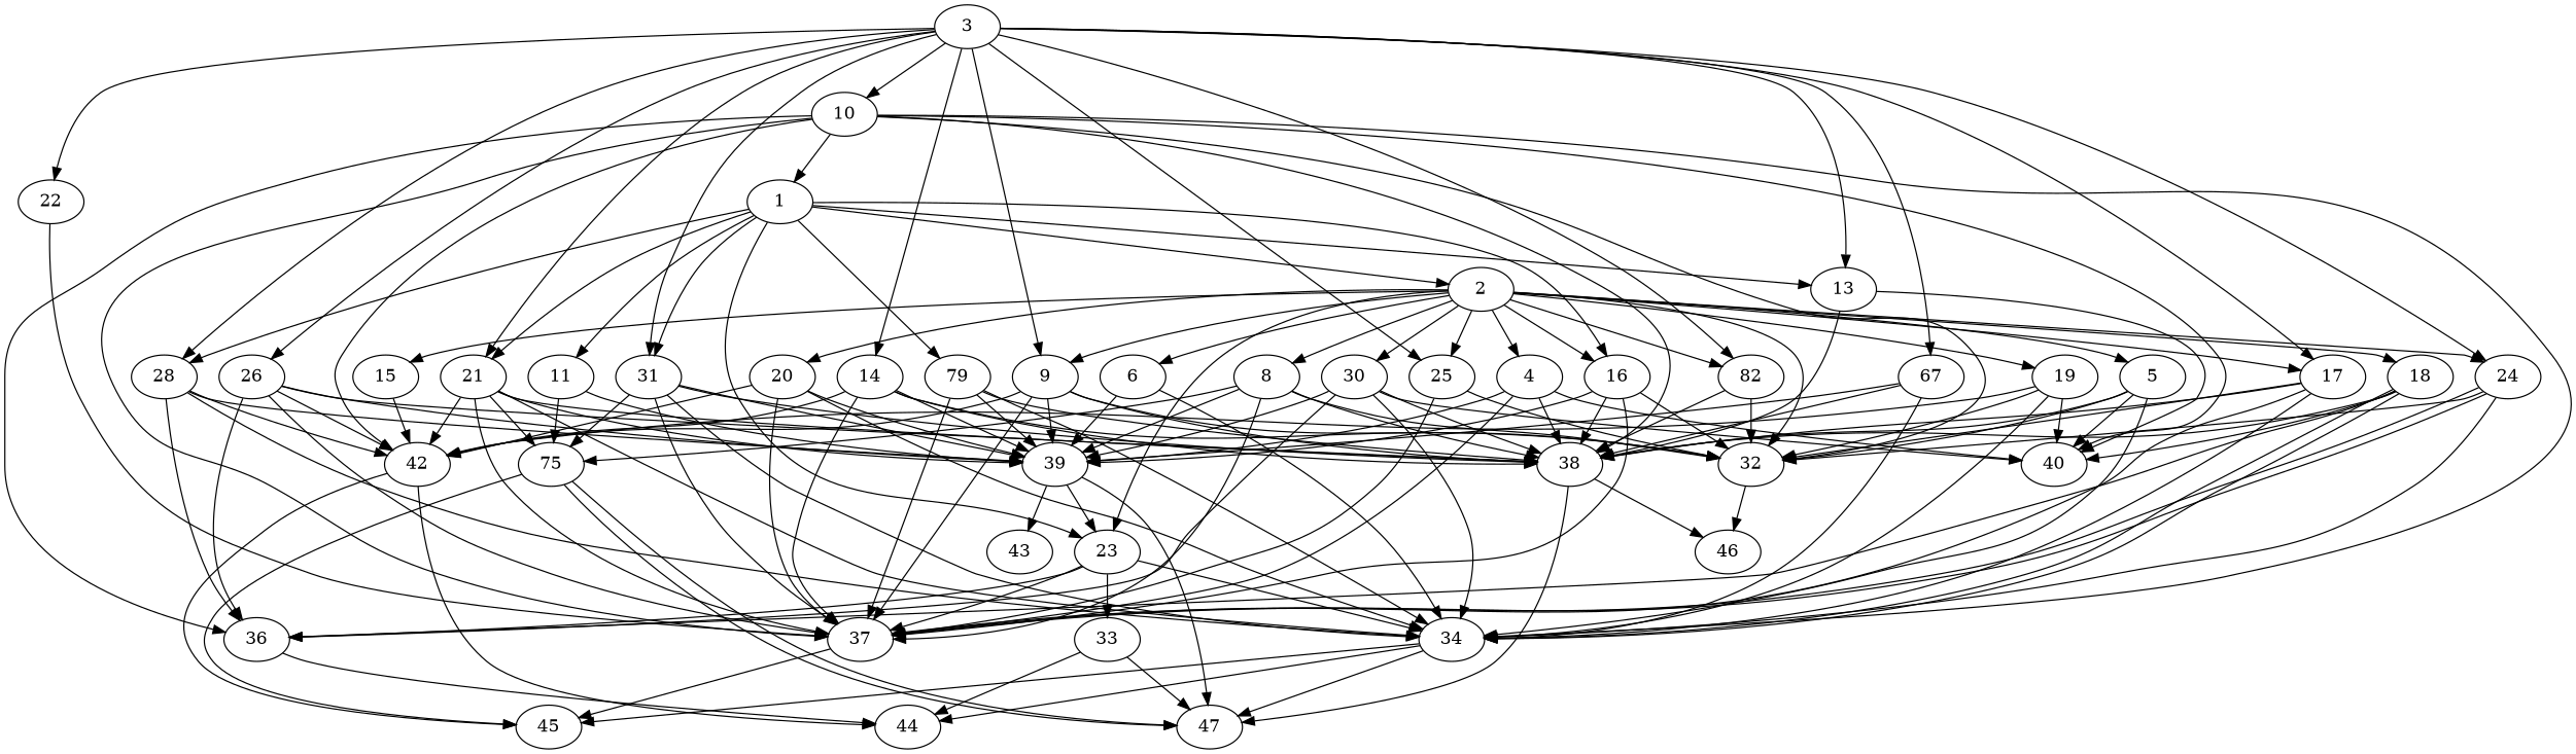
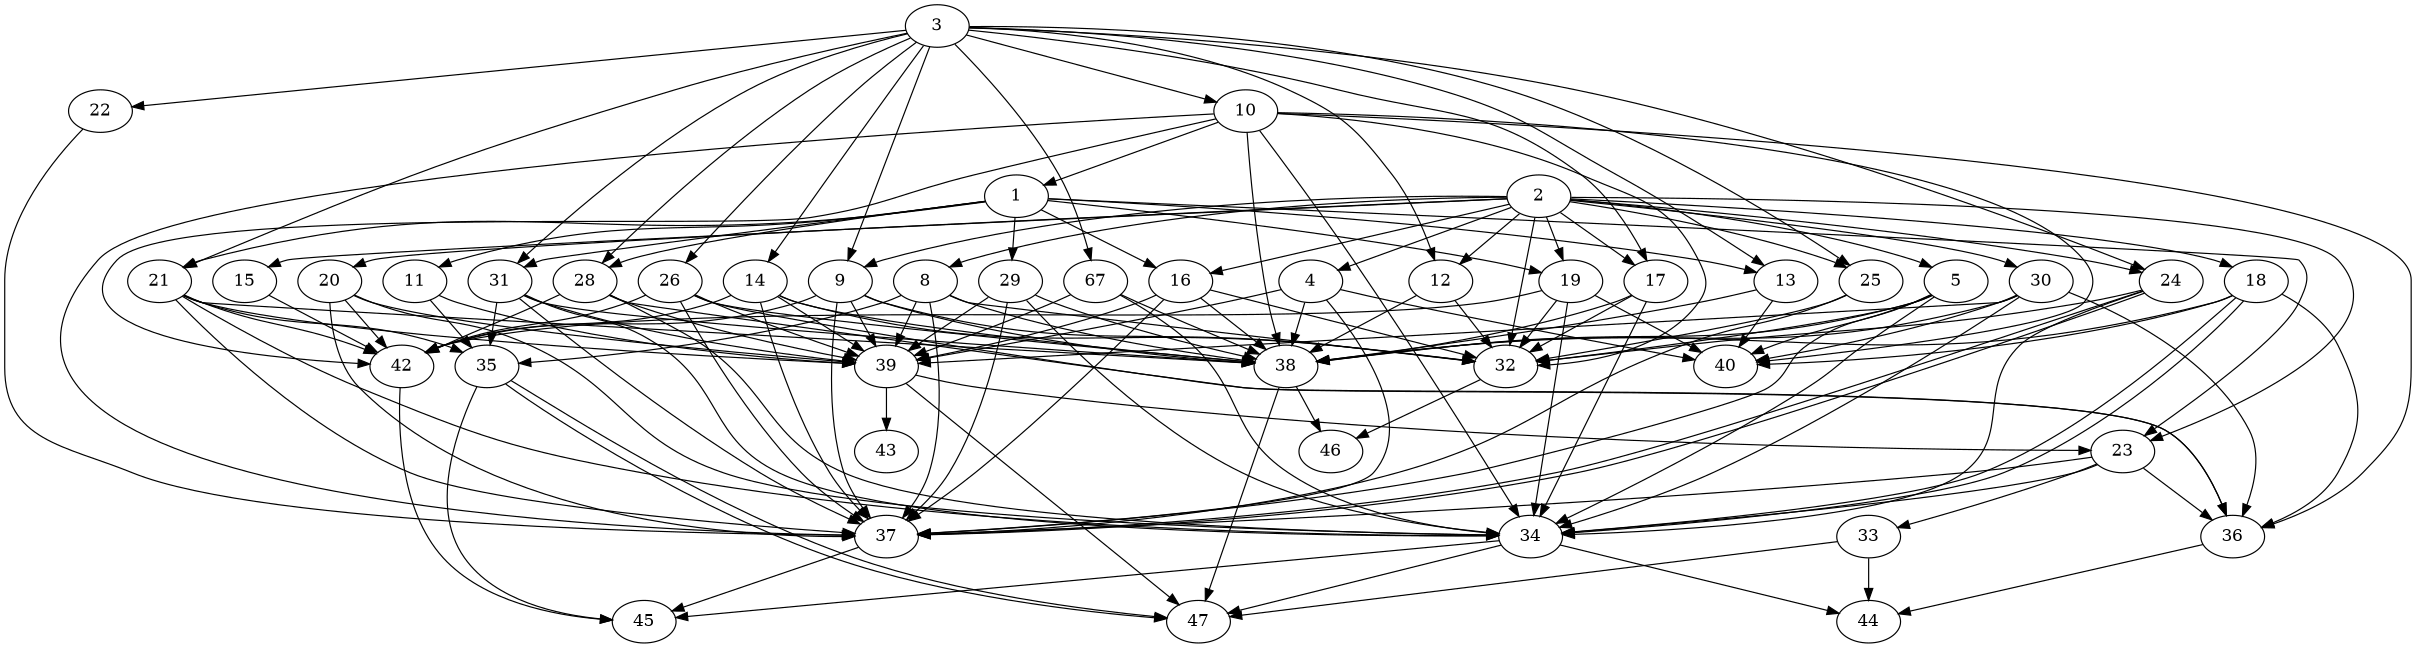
  digraph {
    node [alpha=0.13]
    1 [expect_size=2172483590048658432]
    11 [alpha=0.00 expect_size=6557702164603469824]
    13 [alpha=0.19 expect_size=576328490142083072]
    16 [alpha=0.05 expect_size=14887202808363574]
    19 [alpha=0.19 expect_size=595363868301386752]
    21 [alpha=0.04 expect_size=1243102116852412928]
    23 [alpha=0.03 expect_size=6069957260795946]
    28 [alpha=0.16 expect_size=1761677073786601472]
-   29 [expect_size=259686837224206464 label=79]
+   29 [expect_size=259686837224206464]
    31 [alpha=0.08 expect_size=613459782612328192]
    10 [alpha=0.01 expect_size=2460247343887286272]
    37 [alpha=0.06 expect_size=117886531259441024]
    38 [alpha=0.05 expect_size=21887402276121268]
    40 [alpha=0.03 expect_size=58047715523614998528]
    32 [alpha=0.10 expect_size=7895290740736000000]
    34 [alpha=0.07 expect_size=1132964560323648384]
    42 [alpha=0.05 expect_size=4513748257154102]
    36 [alpha=0.05 expect_size=2356862424083582681088]
    39 [alpha=0.02 expect_size=2294801658143957843968]
-   35 [alpha=0.02 expect_size=347378728702955 label=75]
+   35 [alpha=0.02 expect_size=347378728702955]
    33 [alpha=0.02 expect_size=1702252381609081700352]
    45 [alpha=0.17 expect_size=897490892995627]
    46 [alpha=0.17 expect_size=1357084562975138560]
    47 [alpha=0.20 expect_size=1057155674615209525248]
    44 [alpha=0.08 expect_size=2259642015704441]
    43 [alpha=0.05 expect_size=835321179831475]
    2 [alpha=0.06 expect_size=1997692767982302789632]
    4 [alpha=0.18 expect_size=22615898161036076]
    5 [alpha=0.04 expect_size=13693770074998934]
-   6 [expect_size=103603423053290352]
    8 [alpha=0.11 expect_size=1019985089422129920]
    9 [alpha=0.07 expect_size=496161794948845376]
-   12 [alpha=0.04 expect_size=8003672640552850 label=82]
+   12 [alpha=0.04 expect_size=8003672640552850]
    15 [alpha=0.01 expect_size=308754514370837348352]
    17 [alpha=0.20 expect_size=2557858875049692672]
    18 [alpha=0.09 expect_size=172490675452607168]
    20 [expect_size=619843376157160]
    24 [alpha=0.16 expect_size=35197695465286824]
    25 [alpha=0.15 expect_size=185016207984266575872]
    30 [alpha=0.09 expect_size=17674778332626944000]
    3 [alpha=0.14 expect_size=2307551314190792654848]
    14 [expect_size=261096102360019632128]
    22 [alpha=0.18 expect_size=4840912031199244]
    26 [expect_size=153396770826190176]
    n45 [alpha=0.12 expect_size=725138188533822208 label=67]
    1 -> 11
    1 -> 13
    1 -> 16
-   1 -> 2
+   1 -> 19
    1 -> 21
    1 -> 23
    1 -> 28
    1 -> 29
    1 -> 31
    11 -> 39
    11 -> 35
    13 -> 38
    13 -> 40
    16 -> 37
    16 -> 38
    16 -> 32
    16 -> 39
    19 -> 40
    19 -> 32
    19 -> 34
    19 -> 42
    21 -> 37
    21 -> 38
    21 -> 34
    21 -> 42
    21 -> 39
    21 -> 35
    23 -> 37
    23 -> 34
    23 -> 36
    23 -> 33
    28 -> 34
    28 -> 42
    28 -> 36
    28 -> 39
    29 -> 37
    29 -> 38
    29 -> 34
    29 -> 39
    31 -> 37
    31 -> 38
    31 -> 34
    31 -> 39
    31 -> 35
    10 -> 1
    10 -> 37
    10 -> 38
    10 -> 40
    10 -> 32
    10 -> 34
    10 -> 42
    10 -> 36
    37 -> 45
    38 -> 46
    38 -> 47
    32 -> 46
    34 -> 45
    34 -> 47
    34 -> 44
    42 -> 45
-   42 -> 44
    36 -> 44
    39 -> 23
    39 -> 47
    39 -> 43
    35 -> 45
    35 -> 47
    35 -> 47
    33 -> 47
    33 -> 44
    2 -> 16
    2 -> 19
    2 -> 23
    2 -> 32
    2 -> 4
    2 -> 5
-   2 -> 6
    2 -> 8
    2 -> 9
    2 -> 12
    2 -> 15
    2 -> 17
    2 -> 18
    2 -> 20
    2 -> 24
    2 -> 25
    2 -> 30
    4 -> 37
    4 -> 38
    4 -> 40
    4 -> 39
    5 -> 38
    5 -> 40
    5 -> 32
    5 -> 34
-   6 -> 34
-   6 -> 39
    8 -> 37
    8 -> 38
    8 -> 32
    8 -> 39
    8 -> 35
    9 -> 37
    9 -> 38
    9 -> 32
    9 -> 42
    9 -> 39
    12 -> 38
    12 -> 32
    15 -> 42
-   17 -> 37
+   5 -> 37
    17 -> 38
    17 -> 32
    17 -> 34
    18 -> 38
    18 -> 40
    18 -> 34
    18 -> 34
    18 -> 36
    20 -> 37
    20 -> 34
    20 -> 42
    20 -> 39
    24 -> 37
    24 -> 37
    24 -> 32
    24 -> 34
    25 -> 37
    25 -> 32
    30 -> 38
    30 -> 40
    30 -> 34
    30 -> 36
    30 -> 39
    3 -> 13
    3 -> 21
    3 -> 28
    3 -> 31
    3 -> 10
    3 -> 9
    3 -> 12
    3 -> 17
    3 -> 24
    3 -> 25
    3 -> 14
    3 -> 22
    3 -> 26
    3 -> n45
    14 -> 37
    14 -> 38
    14 -> 32
    14 -> 42
    14 -> 39
    22 -> 37
    26 -> 37
    26 -> 38
    26 -> 42
    26 -> 36
    26 -> 39
    n45 -> 38
    n45 -> 34
    n45 -> 39
  }
